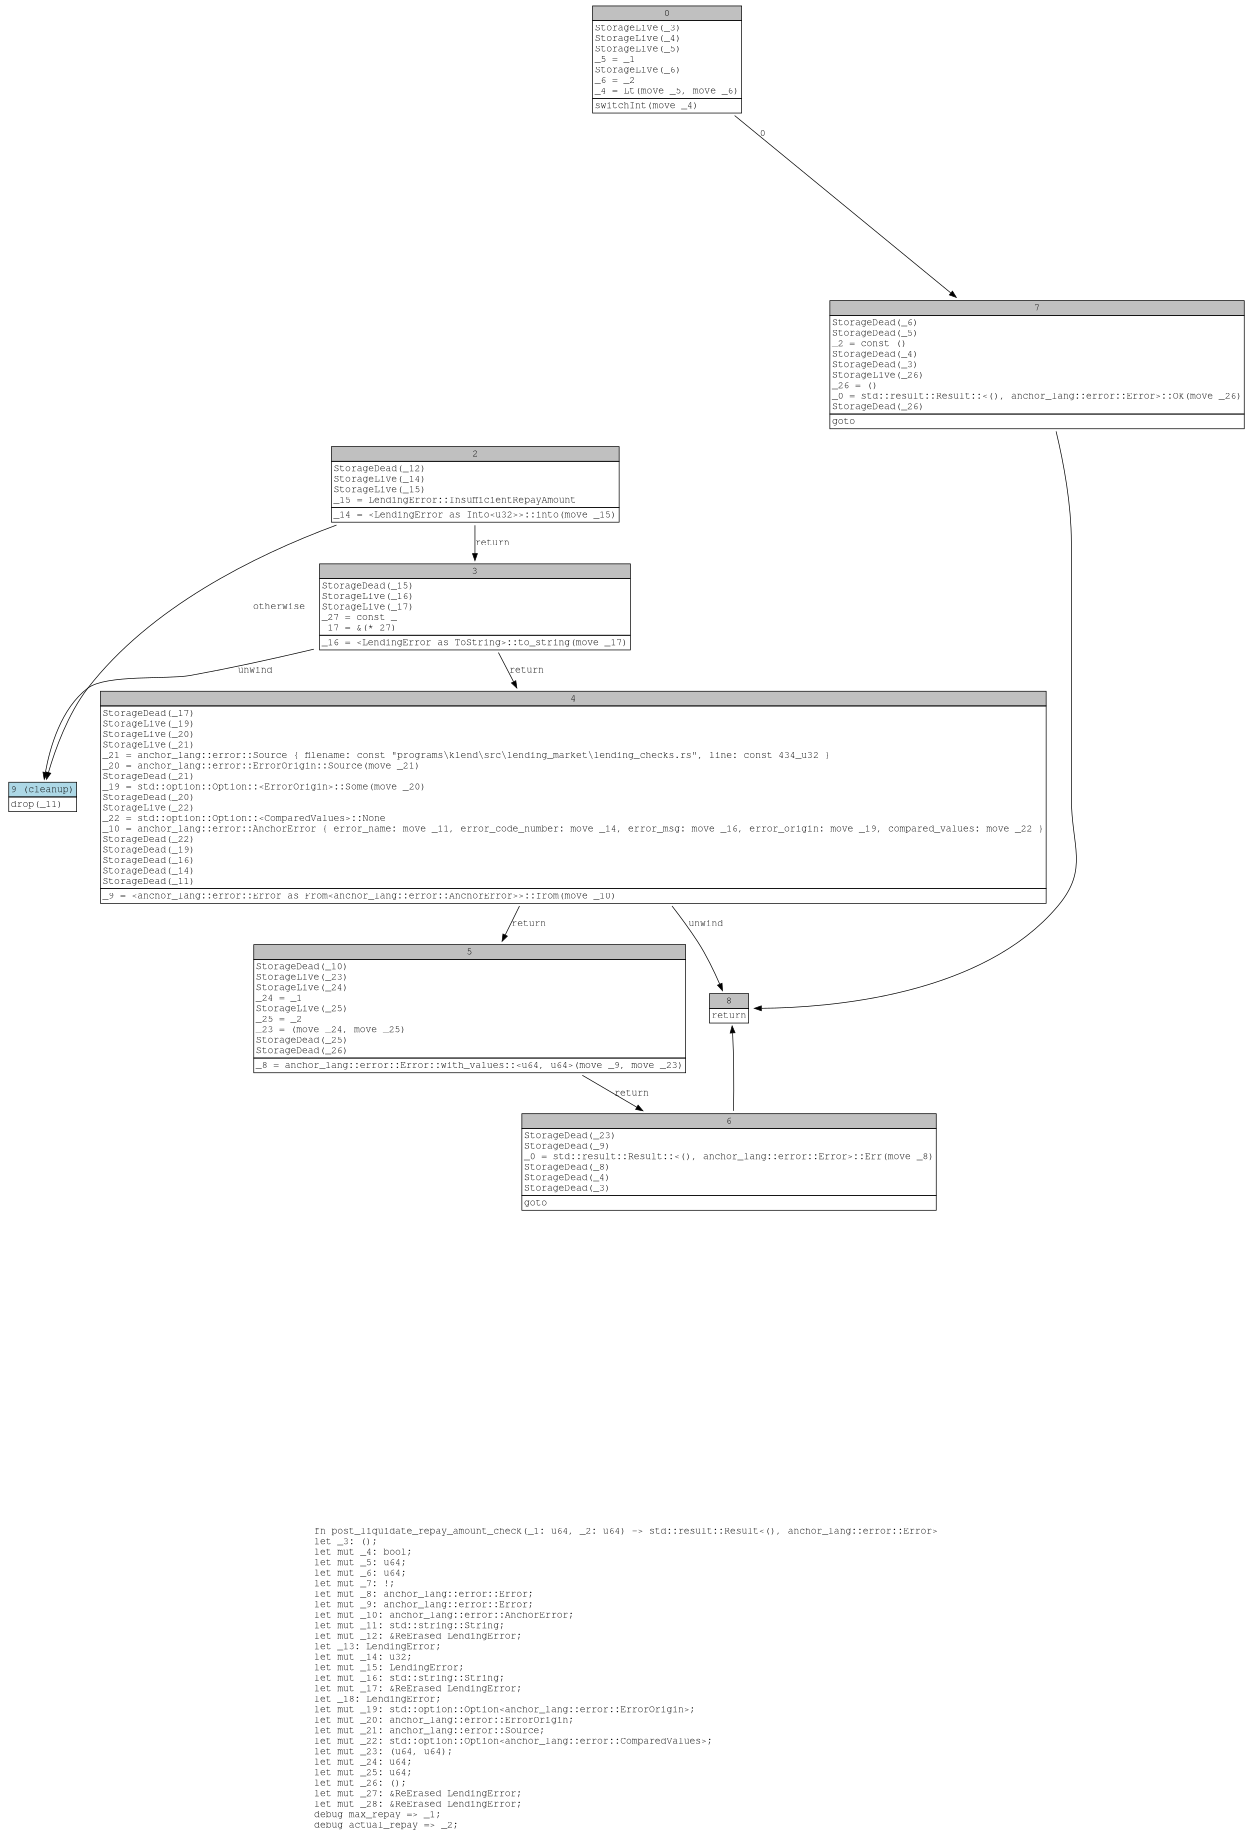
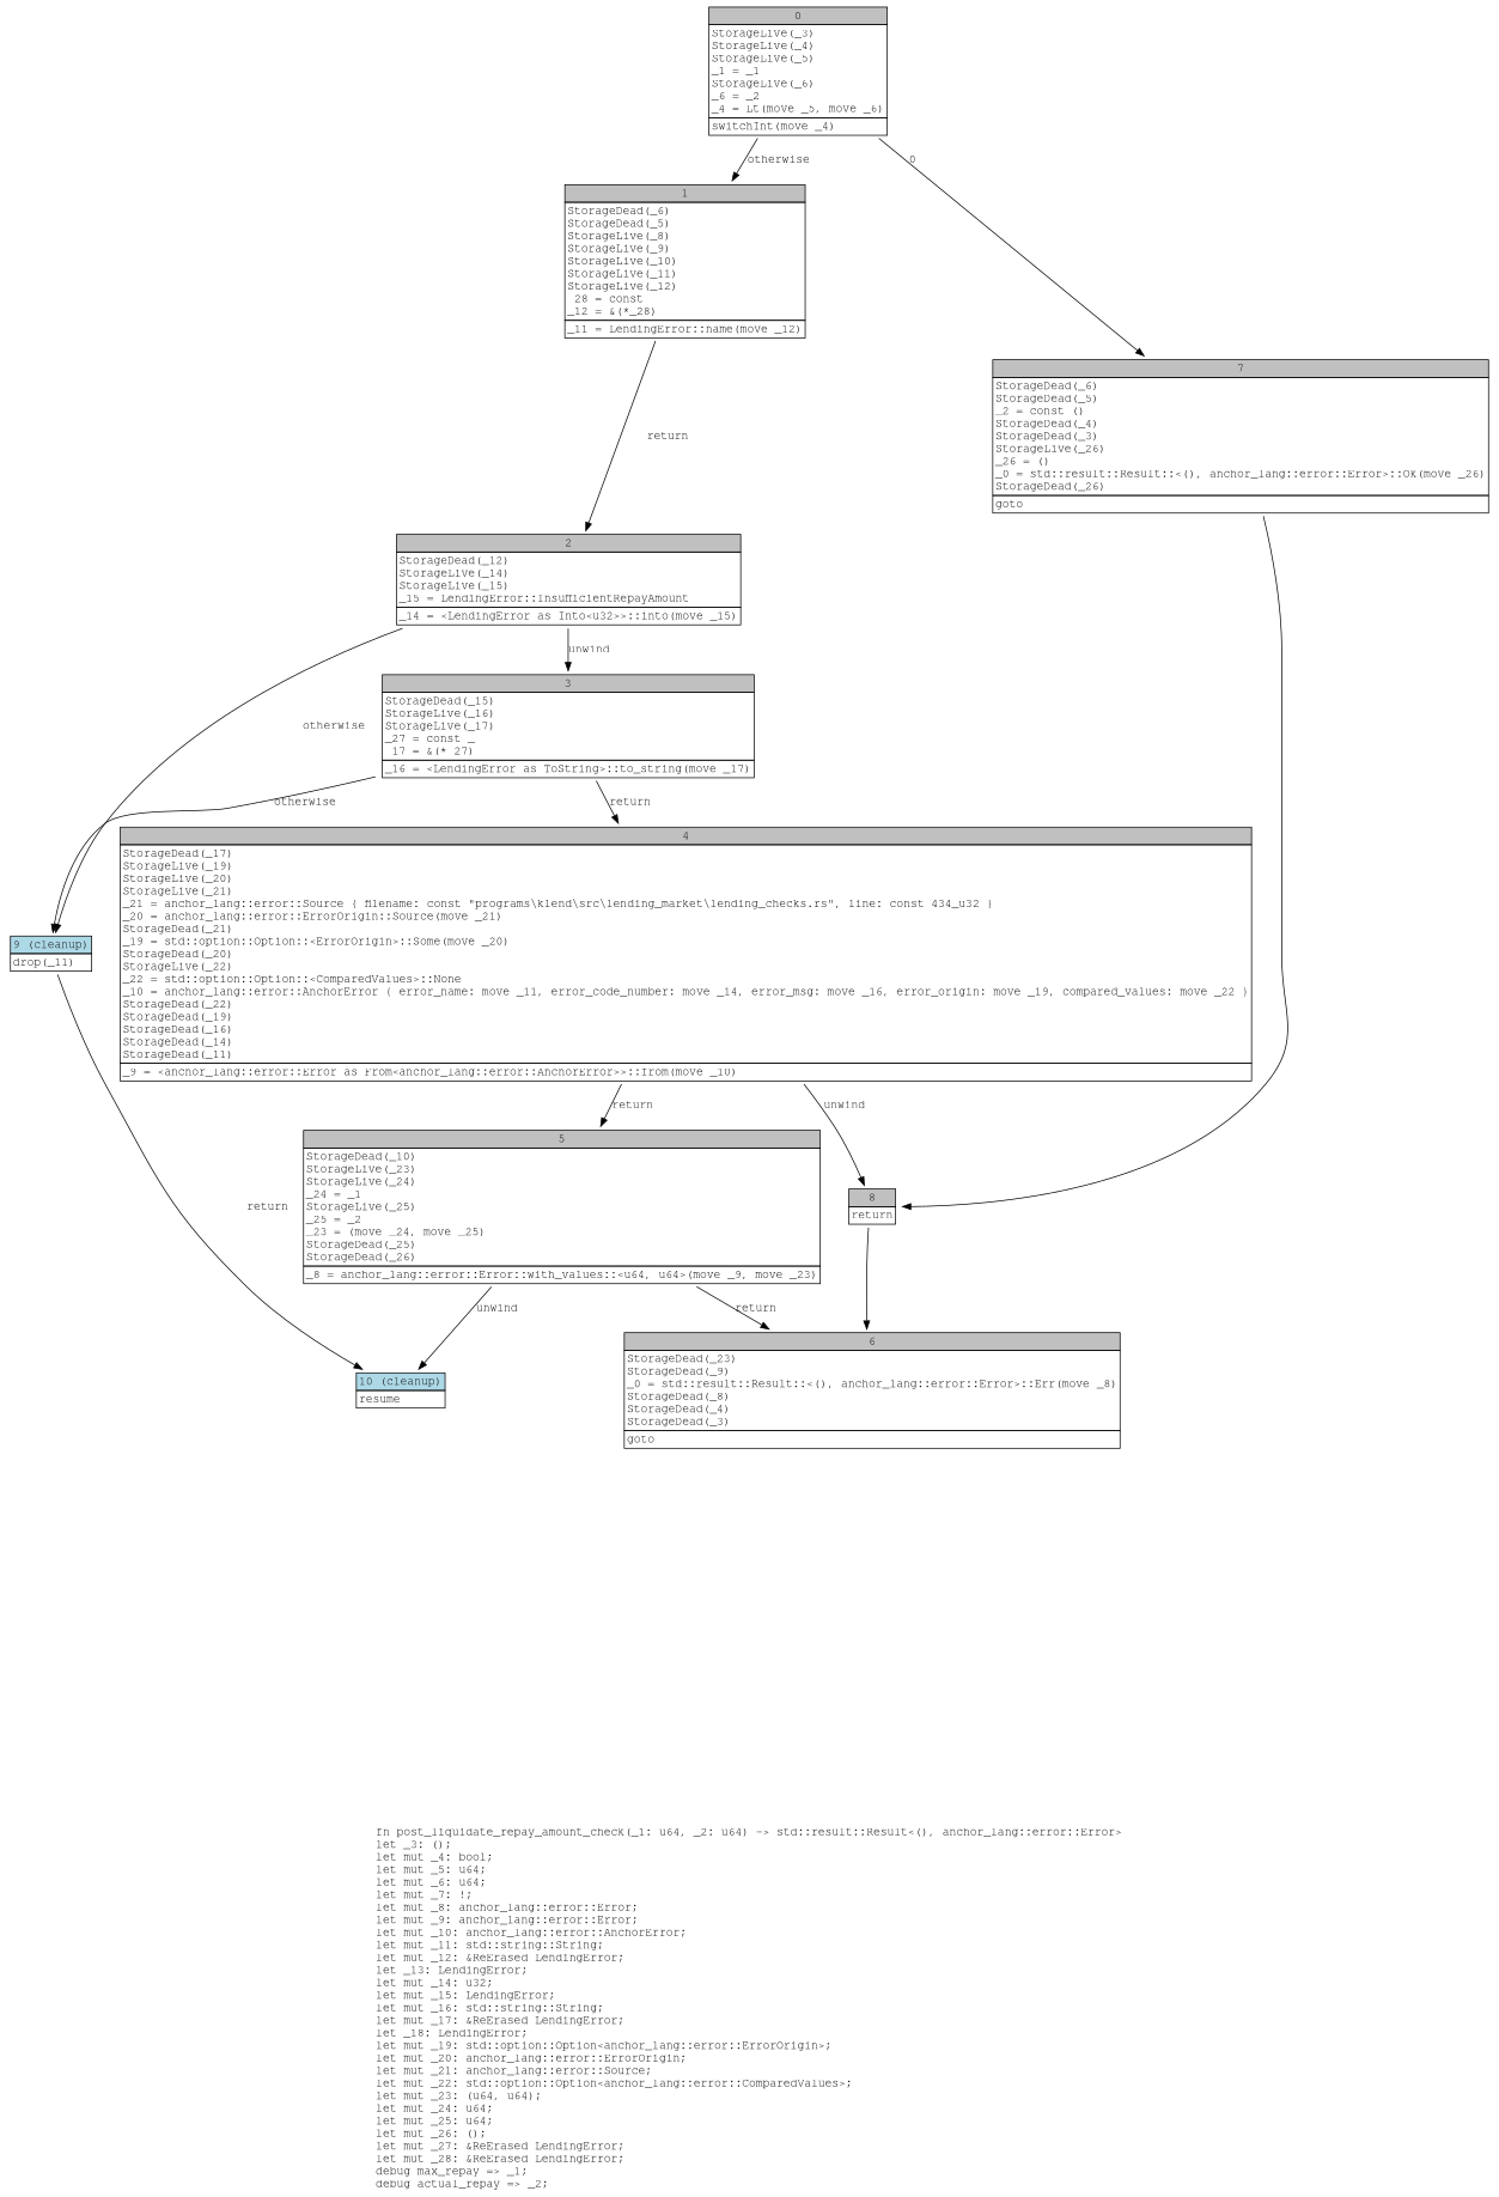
  digraph {
    fontname="Courier, monospace"
    label=<fn post_liquidate_repay_amount_check(_1: u64, _2: u64) -&gt; std::result::Result&lt;(), anchor_lang::error::Error&gt;<br align="left"/>let _3: ();<br align="left"/>let mut _4: bool;<br align="left"/>let mut _5: u64;<br align="left"/>let mut _6: u64;<br align="left"/>let mut _7: !;<br align="left"/>let mut _8: anchor_lang::error::Error;<br align="left"/>let mut _9: anchor_lang::error::Error;<br align="left"/>let mut _10: anchor_lang::error::AnchorError;<br align="left"/>let mut _11: std::string::String;<br align="left"/>let mut _12: &amp;ReErased LendingError;<br align="left"/>let _13: LendingError;<br align="left"/>let mut _14: u32;<br align="left"/>let mut _15: LendingError;<br align="left"/>let mut _16: std::string::String;<br align="left"/>let mut _17: &amp;ReErased LendingError;<br align="left"/>let _18: LendingError;<br align="left"/>let mut _19: std::option::Option&lt;anchor_lang::error::ErrorOrigin&gt;;<br align="left"/>let mut _20: anchor_lang::error::ErrorOrigin;<br align="left"/>let mut _21: anchor_lang::error::Source;<br align="left"/>let mut _22: std::option::Option&lt;anchor_lang::error::ComparedValues&gt;;<br align="left"/>let mut _23: (u64, u64);<br align="left"/>let mut _24: u64;<br align="left"/>let mut _25: u64;<br align="left"/>let mut _26: ();<br align="left"/>let mut _27: &amp;ReErased LendingError;<br align="left"/>let mut _28: &amp;ReErased LendingError;<br align="left"/>debug max_repay =&gt; _1;<br align="left"/>debug actual_repay =&gt; _2;<br align="left"/>>
    node [fontname="Courier, monospace" shape=none]
    edge [fontname="Courier, monospace"]
-   n1 [label=<<table border="0" cellborder="1" cellspacing="0"><tr><td bgcolor="gray" align="center" colspan="1">0</td></tr><tr><td align="left" balign="left">StorageLive(_3)<br/>StorageLive(_4)<br/>StorageLive(_5)<br/>_5 = _1<br/>StorageLive(_6)<br/>_6 = _2<br/>_4 = Lt(move _5, move _6)<br/></td></tr><tr><td align="left">switchInt(move _4)</td></tr></table>>]
+   n1 [label=<<table border="0" cellborder="1" cellspacing="0"><tr><td bgcolor="gray" align="center" colspan="1">0</td></tr><tr><td align="left" balign="left">StorageLive(_3)<br/>StorageLive(_4)<br/>StorageLive(_5)<br/>_1 = _1<br/>StorageLive(_6)<br/>_6 = _2<br/>_4 = Lt(move _5, move _6)<br/></td></tr><tr><td align="left">switchInt(move _4)</td></tr></table>>]
+   n2 [label=<<table border="0" cellborder="1" cellspacing="0"><tr><td bgcolor="gray" align="center" colspan="1">1</td></tr><tr><td align="left" balign="left">StorageDead(_6)<br/>StorageDead(_5)<br/>StorageLive(_8)<br/>StorageLive(_9)<br/>StorageLive(_10)<br/>StorageLive(_11)<br/>StorageLive(_12)<br/>_28 = const _<br/>_12 = &amp;(*_28)<br/></td></tr><tr><td align="left">_11 = LendingError::name(move _12)</td></tr></table>>]
    n3 [label=<<table border="0" cellborder="1" cellspacing="0"><tr><td bgcolor="gray" align="center" colspan="1">7</td></tr><tr><td align="left" balign="left">StorageDead(_6)<br/>StorageDead(_5)<br/>_2 = const ()<br/>StorageDead(_4)<br/>StorageDead(_3)<br/>StorageLive(_26)<br/>_26 = ()<br/>_0 = std::result::Result::&lt;(), anchor_lang::error::Error&gt;::Ok(move _26)<br/>StorageDead(_26)<br/></td></tr><tr><td align="left">goto</td></tr></table>>]
    n4 [label=<<table border="0" cellborder="1" cellspacing="0"><tr><td bgcolor="gray" align="center" colspan="1">2</td></tr><tr><td align="left" balign="left">StorageDead(_12)<br/>StorageLive(_14)<br/>StorageLive(_15)<br/>_15 = LendingError::InsufficientRepayAmount<br/></td></tr><tr><td align="left">_14 = &lt;LendingError as Into&lt;u32&gt;&gt;::into(move _15)</td></tr></table>>]
    n5 [label=<<table border="0" cellborder="1" cellspacing="0"><tr><td bgcolor="gray" align="center" colspan="1">8</td></tr><tr><td align="left">return</td></tr></table>>]
    n6 [label=<<table border="0" cellborder="1" cellspacing="0"><tr><td bgcolor="gray" align="center" colspan="1">3</td></tr><tr><td align="left" balign="left">StorageDead(_15)<br/>StorageLive(_16)<br/>StorageLive(_17)<br/>_27 = const _<br/>_17 = &amp;(*_27)<br/></td></tr><tr><td align="left">_16 = &lt;LendingError as ToString&gt;::to_string(move _17)</td></tr></table>>]
    n7 [label=<<table border="0" cellborder="1" cellspacing="0"><tr><td bgcolor="lightblue" align="center" colspan="1">9 (cleanup)</td></tr><tr><td align="left">drop(_11)</td></tr></table>>]
    n8 [label=<<table border="0" cellborder="1" cellspacing="0"><tr><td bgcolor="gray" align="center" colspan="1">4</td></tr><tr><td align="left" balign="left">StorageDead(_17)<br/>StorageLive(_19)<br/>StorageLive(_20)<br/>StorageLive(_21)<br/>_21 = anchor_lang::error::Source { filename: const &quot;programs\\klend\\src\\lending_market\\lending_checks.rs&quot;, line: const 434_u32 }<br/>_20 = anchor_lang::error::ErrorOrigin::Source(move _21)<br/>StorageDead(_21)<br/>_19 = std::option::Option::&lt;ErrorOrigin&gt;::Some(move _20)<br/>StorageDead(_20)<br/>StorageLive(_22)<br/>_22 = std::option::Option::&lt;ComparedValues&gt;::None<br/>_10 = anchor_lang::error::AnchorError { error_name: move _11, error_code_number: move _14, error_msg: move _16, error_origin: move _19, compared_values: move _22 }<br/>StorageDead(_22)<br/>StorageDead(_19)<br/>StorageDead(_16)<br/>StorageDead(_14)<br/>StorageDead(_11)<br/></td></tr><tr><td align="left">_9 = &lt;anchor_lang::error::Error as From&lt;anchor_lang::error::AnchorError&gt;&gt;::from(move _10)</td></tr></table>>]
+   n9 [label=<<table border="0" cellborder="1" cellspacing="0"><tr><td bgcolor="lightblue" align="center" colspan="1">10 (cleanup)</td></tr><tr><td align="left">resume</td></tr></table>>]
    n10 [label=<<table border="0" cellborder="1" cellspacing="0"><tr><td bgcolor="gray" align="center" colspan="1">5</td></tr><tr><td align="left" balign="left">StorageDead(_10)<br/>StorageLive(_23)<br/>StorageLive(_24)<br/>_24 = _1<br/>StorageLive(_25)<br/>_25 = _2<br/>_23 = (move _24, move _25)<br/>StorageDead(_25)<br/>StorageDead(_26)<br/></td></tr><tr><td align="left">_8 = anchor_lang::error::Error::with_values::&lt;u64, u64&gt;(move _9, move _23)</td></tr></table>>]
    n11 [label=<<table border="0" cellborder="1" cellspacing="0"><tr><td bgcolor="gray" align="center" colspan="1">6</td></tr><tr><td align="left" balign="left">StorageDead(_23)<br/>StorageDead(_9)<br/>_0 = std::result::Result::&lt;(), anchor_lang::error::Error&gt;::Err(move _8)<br/>StorageDead(_8)<br/>StorageDead(_4)<br/>StorageDead(_3)<br/></td></tr><tr><td align="left">goto</td></tr></table>>]
+   n1 -> n2 [label=otherwise]
    n1 -> n3 [label=0]
+   n2 -> n4 [label=return]
    n3 -> n5
-   n4 -> n6 [label=return]
+   n4 -> n6 [label=unwind]
    n4 -> n7 [label=otherwise]
-   n6 -> n7 [label=unwind]
+   n6 -> n7 [label=otherwise]
    n6 -> n8 [label=return]
+   n7 -> n9 [label=return]
    n8 -> n5 [label=unwind]
    n8 -> n10 [label=return]
+   n10 -> n9 [label=unwind]
    n10 -> n11 [label=return]
-   n11 -> n5
+   n5 -> n11
  }
